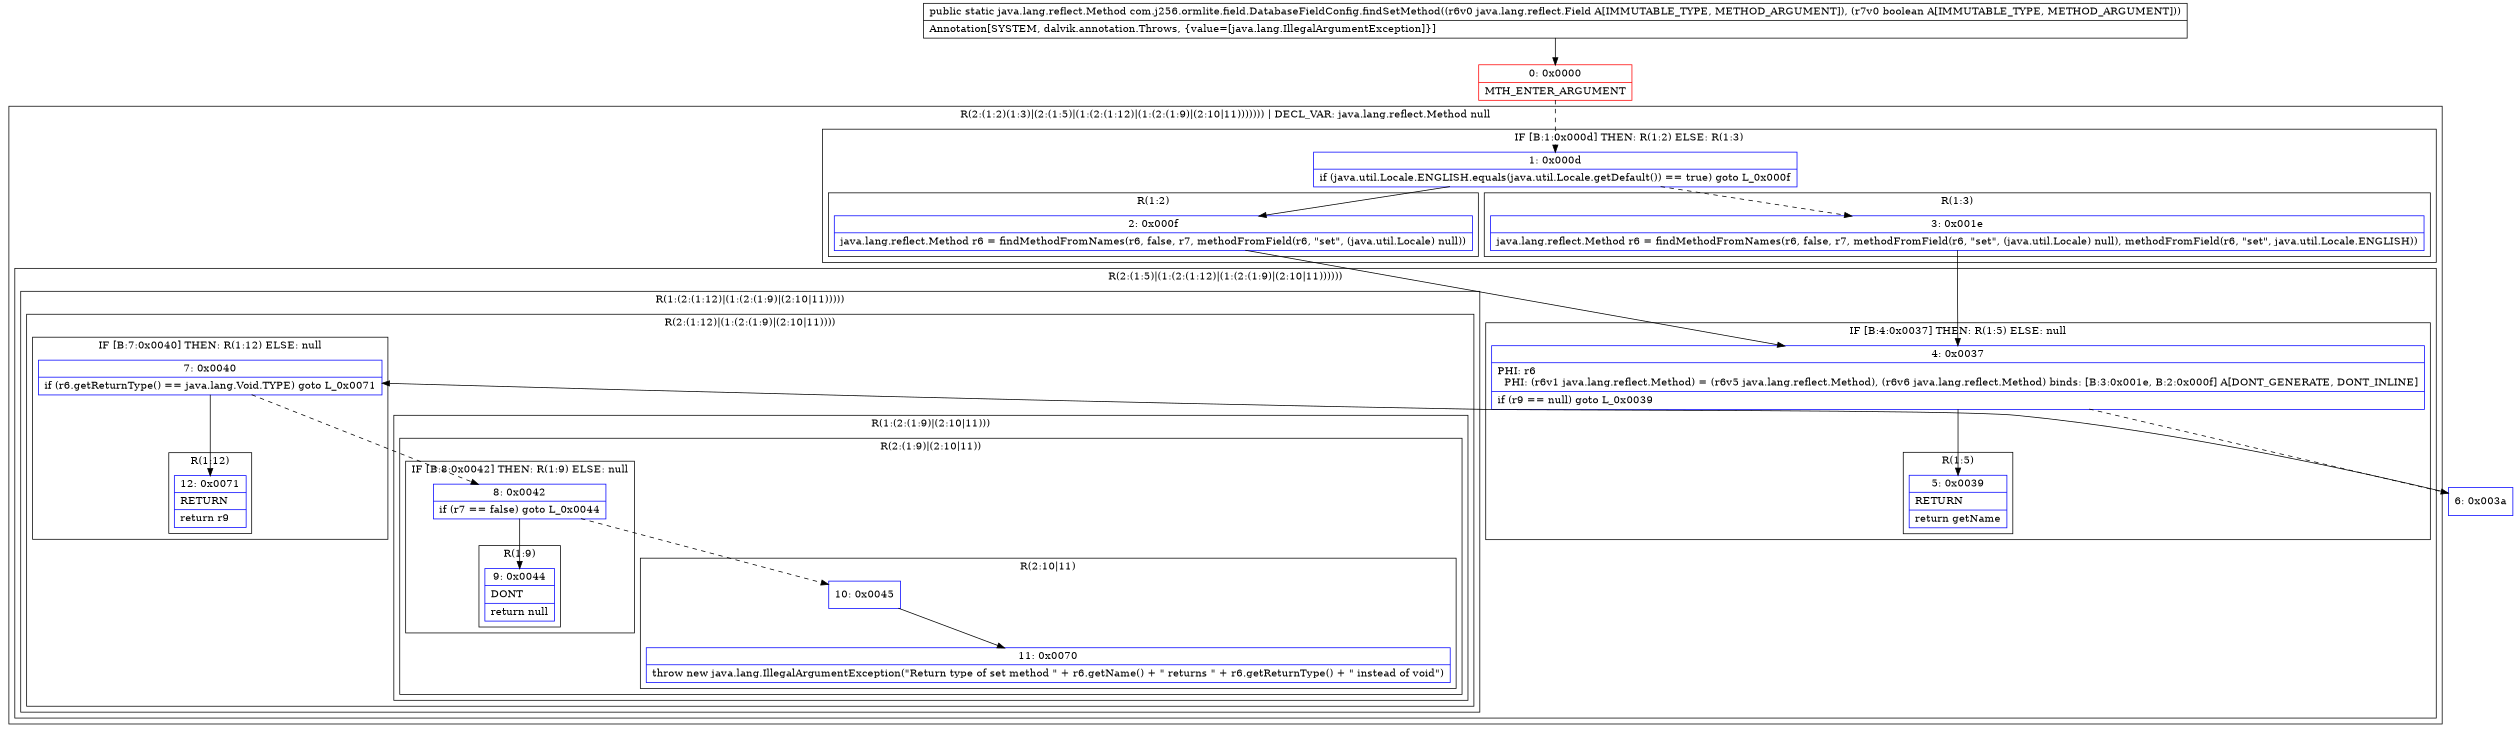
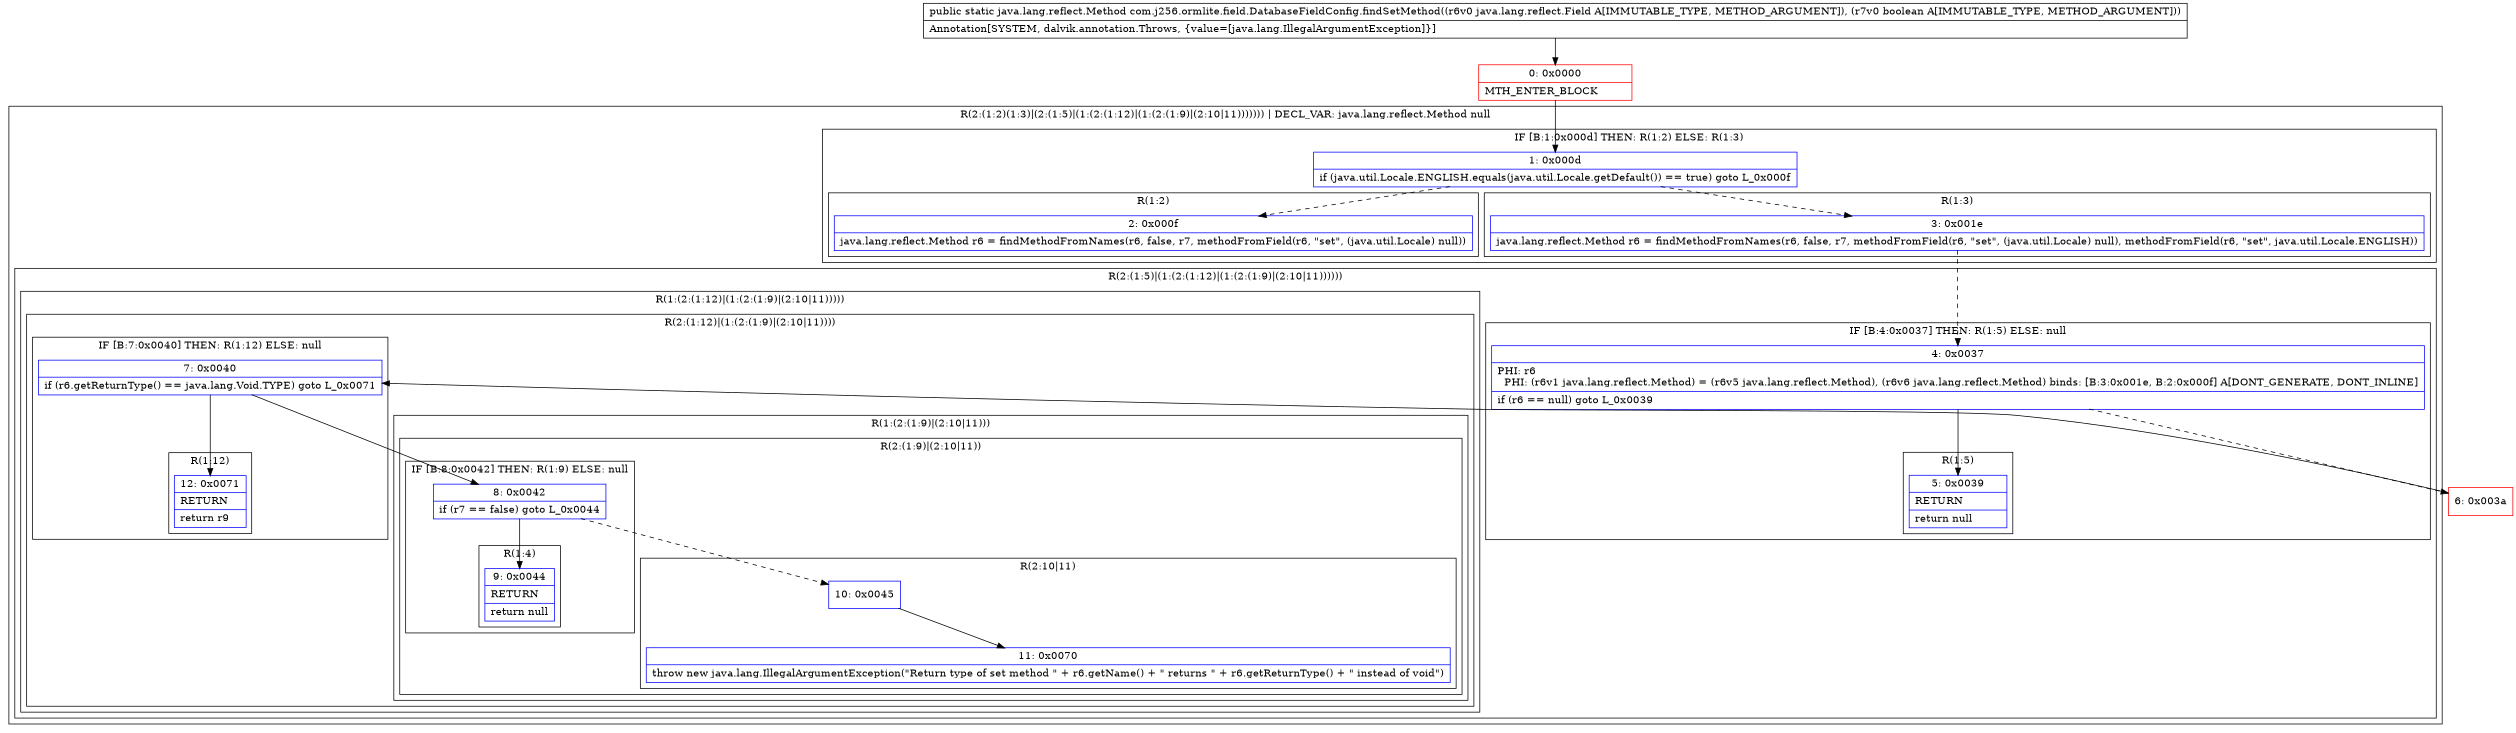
  digraph {
    node [color=blue shape=record]
    n1 [label="{2\:\ 0x000f|java.lang.reflect.Method r6 = findMethodFromNames(r6, false, r7, methodFromField(r6, \"set\", (java.util.Locale) null))\l}"]
    n2 [label="{3\:\ 0x001e|java.lang.reflect.Method r6 = findMethodFromNames(r6, false, r7, methodFromField(r6, \"set\", (java.util.Locale) null), methodFromField(r6, \"set\", java.util.Locale.ENGLISH))\l}"]
    n3 [label="{1\:\ 0x000d|if (java.util.Locale.ENGLISH.equals(java.util.Locale.getDefault()) == true) goto L_0x000f\l}"]
-   n4 [label="{5\:\ 0x0039|RETURN\l|return getName\l}"]
-   n5 [label="{4\:\ 0x0037|PHI: r6 \l  PHI: (r6v1 java.lang.reflect.Method) = (r6v5 java.lang.reflect.Method), (r6v6 java.lang.reflect.Method) binds: [B:3:0x001e, B:2:0x000f] A[DONT_GENERATE, DONT_INLINE]\l|if (r9 == null) goto L_0x0039\l}"]
+   n4 [label="{5\:\ 0x0039|RETURN\l|return null\l}"]
+   n5 [label="{4\:\ 0x0037|PHI: r6 \l  PHI: (r6v1 java.lang.reflect.Method) = (r6v5 java.lang.reflect.Method), (r6v6 java.lang.reflect.Method) binds: [B:3:0x001e, B:2:0x000f] A[DONT_GENERATE, DONT_INLINE]\l|if (r6 == null) goto L_0x0039\l}"]
    n6 [label="{12\:\ 0x0071|RETURN\l|return r9\l}"]
    n7 [label="{7\:\ 0x0040|if (r6.getReturnType() == java.lang.Void.TYPE) goto L_0x0071\l}"]
-   n8 [label="{9\:\ 0x0044|DONT\l|return null\l}"]
+   n8 [label="{9\:\ 0x0044|RETURN\l|return null\l}"]
    n9 [label="{8\:\ 0x0042|if (r7 == false) goto L_0x0044\l}"]
    n10 [label="{10\:\ 0x0045}"]
    n11 [label="{11\:\ 0x0070|throw new java.lang.IllegalArgumentException(\"Return type of set method \" + r6.getName() + \" returns \" + r6.getReturnType() + \" instead of void\")\l}"]
-   n12 [label="{6\:\ 0x003a}"]
-   n13 [color=red label="{0\:\ 0x0000|MTH_ENTER_ARGUMENT\l}"]
+   n12 [color=red label="{6\:\ 0x003a}"]
+   n13 [color=red label="{0\:\ 0x0000|MTH_ENTER_BLOCK\l}"]
    n14 [label="{public static java.lang.reflect.Method com.j256.ormlite.field.DatabaseFieldConfig.findSetMethod((r6v0 java.lang.reflect.Field A[IMMUTABLE_TYPE, METHOD_ARGUMENT]), (r7v0 boolean A[IMMUTABLE_TYPE, METHOD_ARGUMENT]))  | Annotation[SYSTEM, dalvik.annotation.Throws, \{value=[java.lang.IllegalArgumentException]\}]\l}" color=""]
    subgraph cluster_1 {
      label="R(2:(1:2)(1:3)|(2:(1:5)|(1:(2:(1:12)|(1:(2:(1:9)|(2:10|11))))))) | DECL_VAR: java.lang.reflect.Method null\l"
      subgraph cluster_2 {
        label="IF [B:1:0x000d] THEN: R(1:2) ELSE: R(1:3)"
        n3
        subgraph cluster_3 {
          label="R(1:2)"
          n1
        }
        subgraph cluster_4 {
          label="R(1:3)"
          n2
        }
      }
      subgraph cluster_5 {
        label="R(2:(1:5)|(1:(2:(1:12)|(1:(2:(1:9)|(2:10|11))))))"
        subgraph cluster_6 {
          label="IF [B:4:0x0037] THEN: R(1:5) ELSE: null"
          n5
          subgraph cluster_7 {
            label="R(1:5)"
            n4
          }
        }
        subgraph cluster_8 {
          label="R(1:(2:(1:12)|(1:(2:(1:9)|(2:10|11)))))"
          subgraph cluster_9 {
            label="R(2:(1:12)|(1:(2:(1:9)|(2:10|11))))"
            subgraph cluster_10 {
              label="IF [B:7:0x0040] THEN: R(1:12) ELSE: null"
              n7
              subgraph cluster_11 {
                label="R(1:12)"
                n6
              }
            }
            subgraph cluster_12 {
              label="R(1:(2:(1:9)|(2:10|11)))"
              subgraph cluster_13 {
                label="R(2:(1:9)|(2:10|11))"
                subgraph cluster_14 {
                  label="IF [B:8:0x0042] THEN: R(1:9) ELSE: null"
                  n9
                  subgraph cluster_15 {
-                   label="R(1:9)"
+                   label="R(1:4)"
                    n8
                  }
                }
                subgraph cluster_16 {
                  label="R(2:10|11)"
                  n10
                  n11
                }
              }
            }
          }
        }
      }
    }
-   n1 -> n5
-   n2 -> n5
-   n3 -> n1
+   n2 -> n5 [style=dashed]
+   n3 -> n1 [style=dashed]
    n3 -> n2 [style=dashed]
    n5 -> n4
    n5 -> n12 [style=dashed]
    n7 -> n6
-   n7 -> n9 [style=dashed]
+   n7 -> n9 [style=solid]
    n9 -> n8
    n9 -> n10 [style=dashed]
    n10 -> n11
    n12 -> n7
-   n13 -> n3 [style=dashed]
+   n13 -> n3
    n14 -> n13
  }
